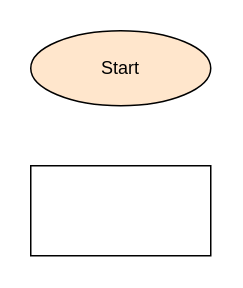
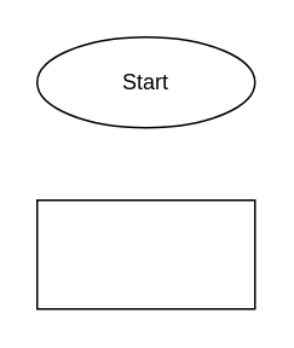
  <mxCell id="0" />
  <mxCell id="1" parent="0" />
- <mxCell id="2" value="Start" style="ellipse;whiteSpace=wrap;html=1;fillColor=#ffe6cc;" vertex="1" parent="1"><mxGeometry x="20" y="20" width="120" height="50" as="geometry" /></mxCell>
+ <mxCell id="2" value="Start" style="ellipse;whiteSpace=wrap;html=1;" vertex="1" parent="1"><mxGeometry x="20" y="20" width="120" height="50" as="geometry" /></mxCell>
  <mxCell id="3" value="" style="rounded=0;whiteSpace=wrap;html=1;" vertex="1" parent="1"><mxGeometry x="20" y="110" width="120" height="60" as="geometry" /></mxCell>
